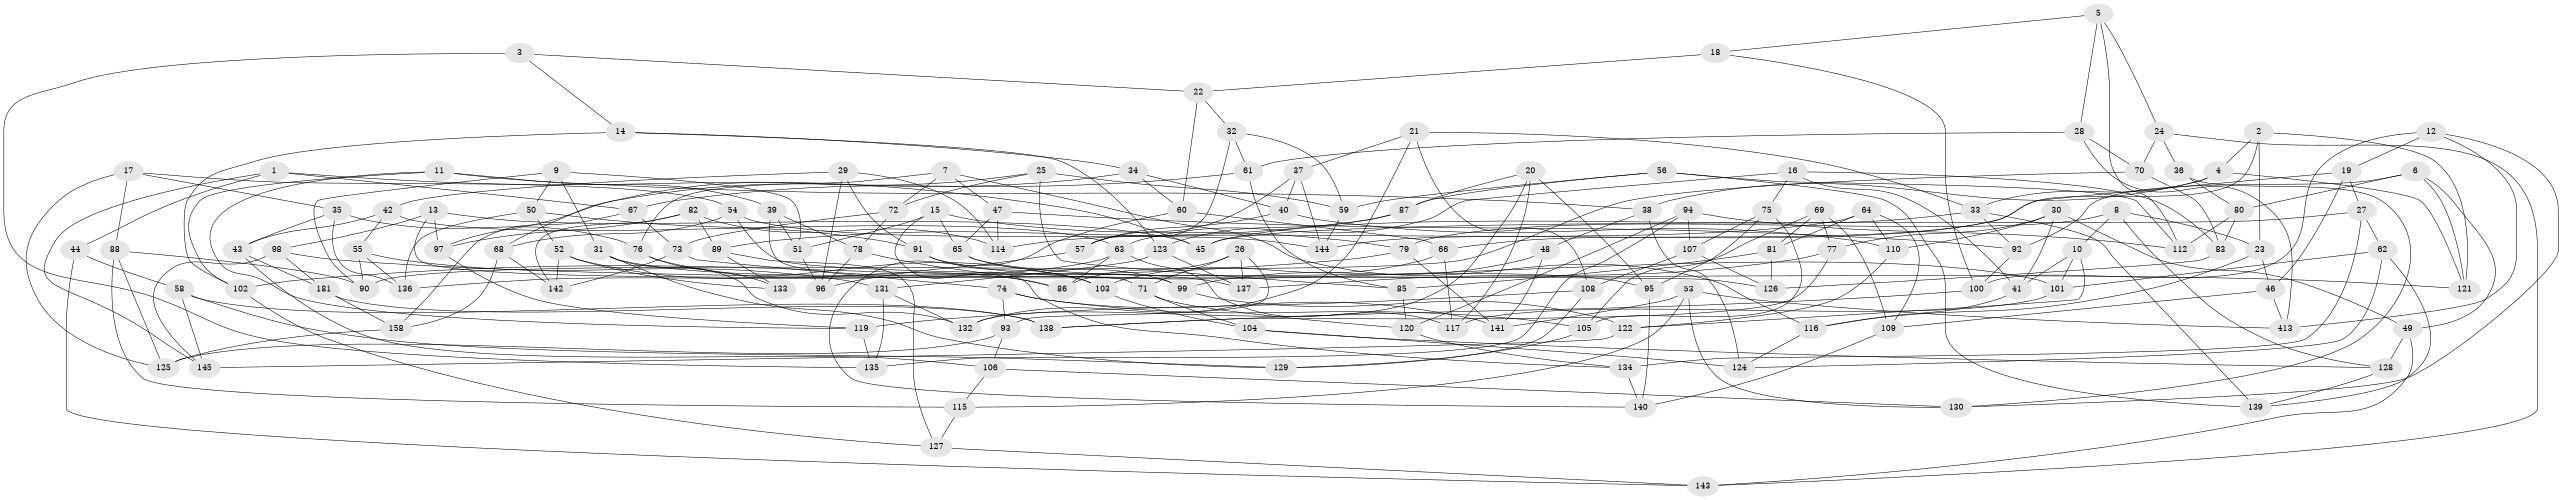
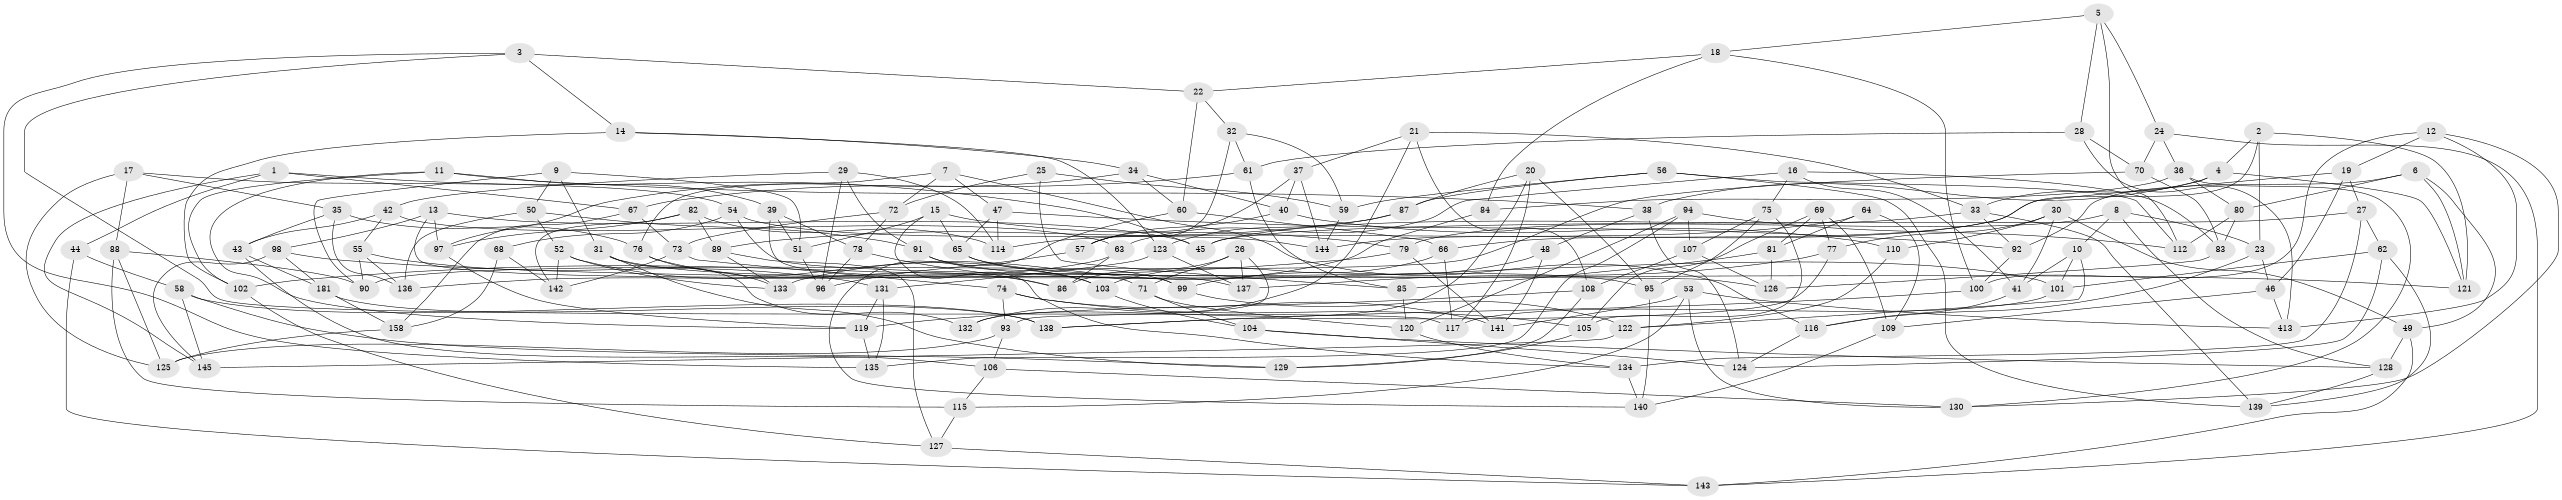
  graph {
    node [color=gray90 style=filled]
    1
    44
    45
    67
    145
    143
    58
    73
    n9 [label=158]
    2
    4
    23
    66
    121
    38
    33
    116
    46
    117
    103
    3
    14
    22
    135
    102
    34
    123
    32
    60
    48
    124
    99
    141
    5
    18
    24
    28
    112
    100
+   84
    36
    70
    n43 [label=413]
    61
    6
    49
    80
    92
    128
    83
    7
    47
    72
    76
    65
    114
    78
    86
    133
    8
    10
    79
    41
    101
    122
    139
    9
    31
    50
    51
    90
    132
    137
    129
    91
    136
    52
    96
    11
    39
    119
    71
    127
    12
    19
    130
    27
    144
    138
    13
    97
    98
    n93 [label=181]
    40
    131
    15
    134
    95
    140
    16
    63
    75
    105
    107
    126
    17
    35
    54
    88
    125
    43
    68
    115
    62
    109
    20
    87
    89
    21
    37
    108
    57
    59
    25
    85
    142
    120
    26
    93
    104
    106
    29
    42
    55
    30
    77
    110
    53
    56
    64
    81
    74
    69
    82
    94
    1 -- 44
    1 -- 45
    1 -- 67
    1 -- 145
    44 -- 143
    44 -- 58
    67 -- 73
    67 -- n9
    58 -- 145
    58 -- 129
    58 -- 138
    73 -- 142
    73 -- 74
    n9 -- 125
    2 -- 4
    2 -- 23
    2 -- 66
    2 -- 121
    4 -- 121
    4 -- 38
    4 -- 33
    23 -- 116
    23 -- 46
    66 -- 117
    66 -- 103
    38 -- 48
    38 -- 124
    33 -- 45
    33 -- 92
    33 -- 139
    116 -- 124
    46 -- n43
    46 -- 109
    103 -- 104
-   63 -- 117
+   3 -- 117
    3 -- 14
    3 -- 22
    3 -- 135
    14 -- 102
    14 -- 34
    14 -- 123
    22 -- 32
    22 -- 60
    102 -- 127
    34 -- 60
    34 -- 97
    34 -- 40
    123 -- 137
    123 -- 131
    32 -- 61
    32 -- 57
    32 -- 59
    60 -- 66
    60 -- 140
    48 -- 99
    48 -- 141
    99 -- 122
    5 -- 18
    5 -- 24
    5 -- 28
    5 -- 112
    18 -- 22
    18 -- 100
+   18 -- 84
    24 -- 143
    24 -- 36
    24 -- 70
    28 -- 70
    28 -- n43
    28 -- 61
    100 -- 138
+   84 -- 133
+   36 -- 84
    36 -- 80
    36 -- 130
    70 -- 83
    70 -- 90
    61 -- 67
    61 -- 85
    6 -- 121
    6 -- 49
    6 -- 80
    6 -- 92
    49 -- 143
    49 -- 128
    80 -- 112
    80 -- 83
    92 -- 100
    128 -- 139
    83 -- 126
    7 -- 116
    7 -- 47
    7 -- 72
    7 -- 76
    47 -- 92
    47 -- 65
    47 -- 114
    72 -- 73
    72 -- 78
    76 -- 86
    76 -- 133
    65 -- 99
    65 -- 95
    78 -- 86
    78 -- 96
    8 -- 23
    8 -- 128
    8 -- 10
    8 -- 79
    10 -- 41
    10 -- 101
    10 -- 122
    79 -- 102
    79 -- 141
    41 -- 116
    101 -- 117
    122 -- 145
    9 -- 31
    9 -- 50
    9 -- 51
    9 -- 90
    31 -- 132
    31 -- 137
    31 -- 129
    50 -- 91
    50 -- 136
    50 -- 52
    51 -- 96
    91 -- 103
    91 -- 101
    52 -- 103
    52 -- 133
    52 -- 142
    11 -- 38
    11 -- 102
    11 -- 39
    11 -- 119
    39 -- 78
    39 -- 51
    39 -- 71
    119 -- 135
    71 -- 120
    71 -- 104
    127 -- 143
    12 -- 100
    12 -- n43
    12 -- 19
    12 -- 130
    19 -- 46
    19 -- 27
    19 -- 144
    27 -- 45
    27 -- 134
    27 -- 62
    13 -- 45
    13 -- 99
    13 -- 97
    13 -- 98
    97 -- 119
    98 -- 145
    98 -- 121
    98 -- n93
    n93 -- n9
    n93 -- 138
    40 -- 57
    40 -- 110
    131 -- 135
-   131 -- 132
+   131 -- 119
    15 -- 65
    15 -- 79
    15 -- 51
    15 -- 134
    134 -- 140
    95 -- 140
    16 -- 83
    16 -- 41
    16 -- 63
    16 -- 75
    63 -- 86
    63 -- 136
    75 -- 95
    75 -- 105
    75 -- 107
    105 -- 129
    107 -- 126
    107 -- 108
    17 -- 35
    17 -- 54
    17 -- 88
    17 -- 125
    35 -- 76
    35 -- 136
    35 -- 43
    54 -- 144
    54 -- 126
    54 -- 68
    88 -- 90
    88 -- 125
    88 -- 115
    43 -- n93
    43 -- 106
    68 -- n9
    68 -- 142
    115 -- 127
    62 -- 124
    62 -- 101
    62 -- 139
    109 -- 140
    20 -- 117
    20 -- 132
    20 -- 95
    20 -- 87
    87 -- 123
    87 -- 89
    89 -- 133
    89 -- 127
    21 -- 33
    21 -- 132
    21 -- 37
    21 -- 108
    37 -- 144
    37 -- 40
    37 -- 57
    108 -- 129
    108 -- 119
    57 -- 96
    59 -- 144
    25 -- 72
-   25 -- 68
    25 -- 59
    25 -- 85
    85 -- 120
    120 -- 134
    26 -- 86
    26 -- 137
    26 -- 71
    26 -- 93
    93 -- 125
    93 -- 106
    104 -- 124
    104 -- 128
    106 -- 130
    106 -- 115
    29 -- 114
    29 -- 91
    29 -- 96
    29 -- 42
    42 -- 63
    42 -- 43
    42 -- 55
    55 -- 90
    55 -- 136
    55 -- 131
    30 -- 49
    30 -- 41
    30 -- 77
    30 -- 110
    77 -- 137
    77 -- 138
    110 -- 122
    53 -- 141
    53 -- n43
    53 -- 130
    53 -- 115
    56 -- 112
    56 -- 139
    56 -- 87
    56 -- 59
    64 -- 114
    64 -- 109
-   64 -- 110
    64 -- 81
    81 -- 126
    81 -- 85
    74 -- 141
    74 -- 105
    74 -- 93
    69 -- 105
    69 -- 109
    69 -- 77
    69 -- 81
    82 -- 114
    82 -- 97
    82 -- 89
    82 -- 142
    94 -- 135
    94 -- 112
    94 -- 107
    94 -- 120
  }
